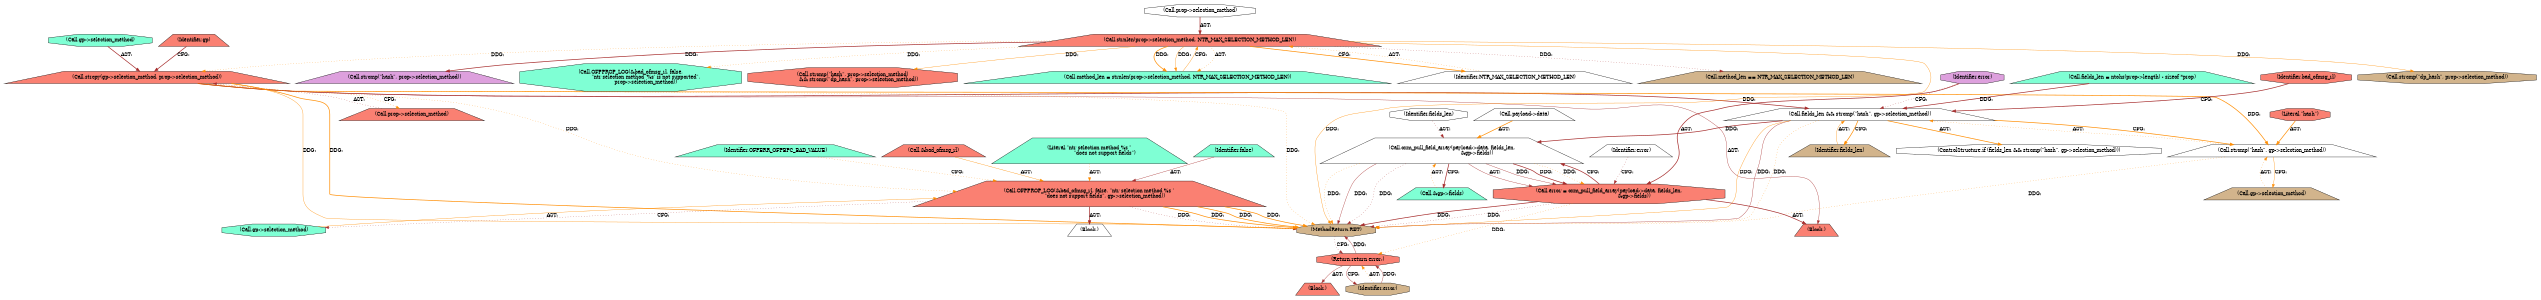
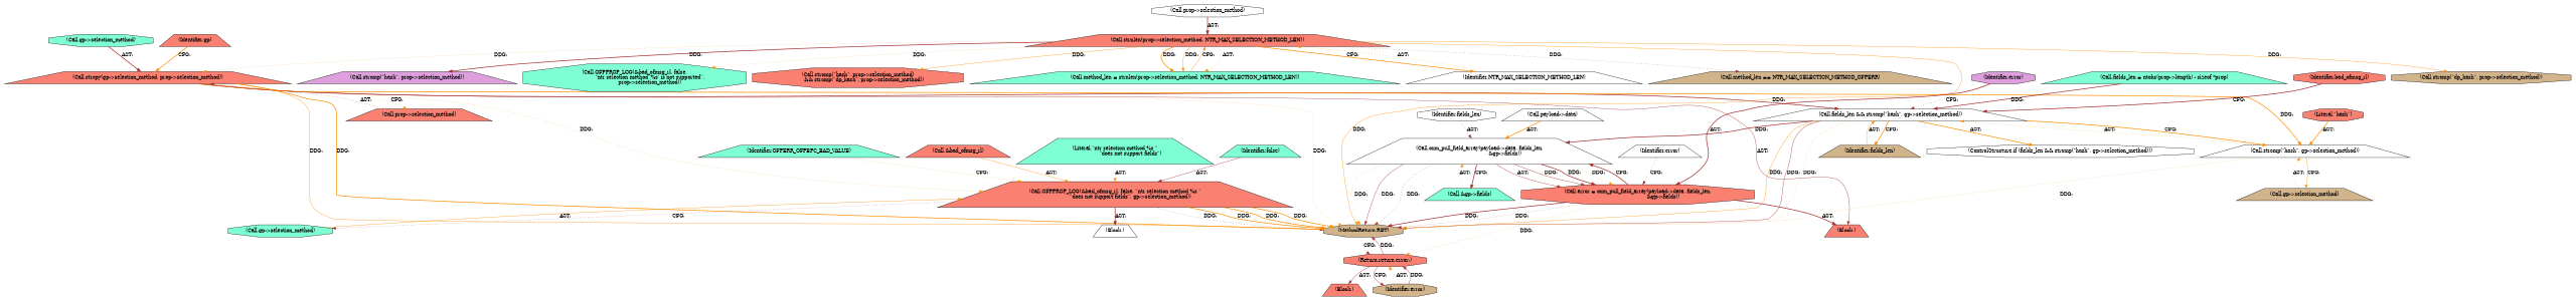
  digraph {
    node [fillcolor=salmon shape=trapezium style=filled]
    edge [color=darkorange style=dotted]
    n1 [label="(Call,strcpy(gp->selection_method, prop->selection_method))"]
    n2 [fillcolor=white label="(Call,fields_len && strcmp(\"hash\", gp->selection_method))"]
    n3 [fillcolor=white label="(Call,strcmp(\"hash\", gp->selection_method))"]
    n4 [label="(Call,OFPPROP_LOG(&bad_ofmsg_rl, false, \"ntr selection method %s \"\n                    \"does not support fields\", gp->selection_method))"]
    n5 [label="(Call,prop->selection_method)"]
    n6 [label="(Block,)"]
    n7 [fillcolor=tan label="(MethodReturn,RET)" shape=octagon]
    n8 [fillcolor=white label="(Call,oxm_pull_field_array(payload->data, fields_len,\n                                 &gp->fields))"]
    n9 [fillcolor=tan label="(Identifier,fields_len)"]
    n10 [fillcolor=white label="(ControlStructure,if (fields_len && strcmp(\"hash\", gp->selection_method)))" shape=octagon]
    n11 [fillcolor=tan label="(Call,gp->selection_method)"]
    n12 [fillcolor=white label="(Block,)"]
    n13 [fillcolor=aquamarine label="(Call,gp->selection_method)" shape=octagon]
    n14 [label="(Return,return error;)" shape=octagon]
    n15 [label="(Call,strnlen(prop->selection_method, NTR_MAX_SELECTION_METHOD_LEN))"]
    n16 [fillcolor=tan label="(Call,strcmp(\"dp_hash\", prop->selection_method))" shape=octagon]
    n17 [fillcolor=white label="(Identifier,NTR_MAX_SELECTION_METHOD_LEN)"]
    n18 [fillcolor=plum label="(Call,strcmp(\"hash\", prop->selection_method))"]
    n19 [fillcolor=aquamarine label="(Call,OFPPROP_LOG(&bad_ofmsg_rl, false,\n                    \"ntr selection method '%s' is not supported\",\n                    prop->selection_method))" shape=octagon]
    n20 [label="(Call,strcmp(\"hash\", prop->selection_method)\n        && strcmp(\"dp_hash\", prop->selection_method))" shape=octagon]
    n21 [fillcolor=aquamarine label="(Call,method_len = strnlen(prop->selection_method, NTR_MAX_SELECTION_METHOD_LEN))"]
-   n22 [fillcolor=tan label="(Call,method_len == NTR_MAX_SELECTION_METHOD_LEN)"]
+   n22 [fillcolor=tan label="(Call,method_len == NTR_MAX_SELECTION_METHOD_OFPERR)"]
    n23 [label="(Call,error = oxm_pull_field_array(payload->data, fields_len,\n                                 &gp->fields))" shape=octagon]
    n24 [fillcolor=aquamarine label="(Call,&gp->fields)"]
    n25 [label="(Block,)"]
    n26 [fillcolor=tan label="(Identifier,error)" shape=octagon]
    n27 [label="(Literal,\"hash\")" shape=octagon]
    n28 [fillcolor=plum label="(Identifier,error)" shape=octagon]
    n29 [fillcolor=white label="(Call,payload->data)"]
    n30 [fillcolor=aquamarine label="(Call,fields_len = ntohs(prop->length) - sizeof *prop)"]
    n31 [fillcolor=white label="(Identifier,fields_len)" shape=octagon]
    n32 [label="(Identifier,bad_ofmsg_rl)" shape=octagon]
    n33 [fillcolor=aquamarine label="(Literal,\"ntr selection method %s \"\n                    \"does not support fields\")"]
    n34 [fillcolor=white label="(Identifier,error)"]
    n35 [label="(Call,&bad_ofmsg_rl)"]
    n36 [fillcolor=white label="(Call,prop->selection_method)" shape=octagon]
    n37 [fillcolor=aquamarine label="(Identifier,false)"]
    n38 [fillcolor=aquamarine label="(Identifier,OFPERR_OFPBPC_BAD_VALUE)"]
    n39 [fillcolor=aquamarine label="(Call,gp->selection_method)" shape=octagon]
    n40 [label="(Identifier,gp)"]
    n1 -> n2 [color=brown label="DDG: " style=bold]
    n1 -> n3 [label="DDG: " style=bold]
    n1 -> n4 [label="DDG: "]
    n1 -> n5 [label="CFG: "]
    n1 -> n6 [color=brown label="AST: " style=solid]
    n1 -> n7 [label="DDG: "]
    n1 -> n7 [label="DDG: " style=solid]
    n1 -> n7 [label="DDG: " style=bold]
    n2 -> n3 [label="CFG: " style=bold]
    n2 -> n7 [color=brown label="DDG: " style=solid]
    n2 -> n7 [label="DDG: "]
    n2 -> n7 [label="DDG: " style=solid]
    n2 -> n8 [color=brown label="DDG: " style=bold]
    n2 -> n9 [label="CFG: " style=bold]
    n2 -> n10 [label="AST: " style=bold]
    n3 -> n2 [label="AST: "]
    n3 -> n7 [label="DDG: "]
    n3 -> n11 [label="CFG: " style=solid]
    n4 -> n7 [color=brown label="DDG: "]
    n4 -> n7 [label="DDG: " style=bold]
    n4 -> n7 [label="DDG: " style=bold]
    n4 -> n7 [label="DDG: " style=bold]
    n4 -> n12 [color=brown label="AST: " style=bold]
    n4 -> n13 [color=brown label="CFG: "]
    n5 -> n1 [color=brown label="AST: "]
    n7 -> n14 [color=brown label="CFG: "]
    n8 -> n7 [label="DDG: "]
    n8 -> n7 [color=brown label="DDG: " style=solid]
    n8 -> n7 [color=brown label="DDG: "]
    n8 -> n23 [color=brown label="AST: " style=solid]
    n8 -> n23 [color=brown label="DDG: " style=solid]
    n8 -> n23 [color=brown label="DDG: " style=bold]
    n8 -> n23 [label="DDG: "]
    n8 -> n24 [color=brown label="CFG: " style=bold]
    n9 -> n2 [label="AST: " style=solid]
    n11 -> n3 [label="AST: "]
    n13 -> n4 [label="AST: " style=solid]
    n14 -> n7 [color=brown label="DDG: " style=solid]
    n14 -> n25 [color=brown label="AST: " style=solid]
    n14 -> n26 [color=brown label="CFG: " style=solid]
    n15 -> n1 [label="DDG: "]
    n15 -> n7 [label="DDG: " style=solid]
    n15 -> n16 [label="DDG: " style=solid]
    n15 -> n17 [label="CFG: " style=bold]
    n15 -> n18 [color=brown label="DDG: " style=bold]
    n15 -> n19 [label="DDG: "]
    n15 -> n20 [label="DDG: " style=solid]
    n15 -> n21 [label="AST: "]
    n15 -> n21 [label="DDG: " style=bold]
    n15 -> n21 [label="DDG: " style=solid]
    n15 -> n22 [color=brown label="DDG: "]
    n17 -> n15 [label="AST: "]
    n21 -> n15 [label="CFG: " style=solid]
    n23 -> n6 [color=brown label="AST: " style=bold]
    n23 -> n7 [color=brown label="DDG: "]
    n23 -> n7 [color=brown label="DDG: " style=bold]
    n23 -> n8 [color=brown label="CFG: " style=bold]
    n23 -> n14 [label="DDG: "]
    n24 -> n8 [label="AST: "]
    n26 -> n14 [label="AST: "]
    n26 -> n14 [color=brown label="DDG: " style=solid]
    n27 -> n3 [label="AST: " style=bold]
    n28 -> n2 [color=brown label="CFG: "]
    n28 -> n23 [color=brown label="AST: " style=bold]
    n29 -> n8 [label="AST: " style=bold]
    n30 -> n2 [color=brown label="DDG: " style=bold]
    n31 -> n8 [color=brown label="AST: "]
    n32 -> n2 [color=brown label="CFG: " style=bold]
    n33 -> n4 [label="AST: "]
    n34 -> n23 [color=brown label="CFG: "]
    n35 -> n4 [label="AST: " style=solid]
    n36 -> n15 [color=brown label="AST: " style=bold]
    n37 -> n4 [color=brown label="AST: " style=solid]
    n38 -> n4 [label="CFG: "]
    n39 -> n1 [color=brown label="AST: " style=bold]
-   n40 -> n1 [color=brown label="CFG: " style=bold]
+   n40 -> n1 [label="CFG: " style=bold]
  }
